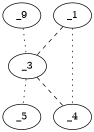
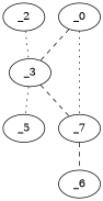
  graph {
    edge [style=dashed]
-   _1 [x=0.977741 y=0.490818]
+   _1 [x=0.977741 y=0.490818 label=_0]
    _3 [x=2.01 y=0.48]
-   _4 [x=1.5 y=1.98]
+   _4 [x=1.5 y=1.98 label=_7]
    _5 [x=2.09933 y=1.74276]
-   _2 [x=1.94821 y=3.27247 label=_9]
+   _6 [x=1.25803 y=1.7107]
+   _2 [x=1.94821 y=3.27247]
    _1 -- _3
    _1 -- _4 [style=dotted]
    _3 -- _4
    _3 -- _5 [style=dotted]
+   _4 -- _6
    _2 -- _3 [style=dotted]
  }
